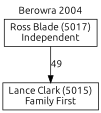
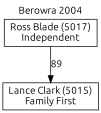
  digraph {
    label="Berowra 2004"
    labelloc=t
    mclimit=10
    fontname=Ubuntu
    node [shape=box fontname=Ubuntu]
    n1 [label="Lance Clark (5015)\nFamily First"]
    n2 [label="Ross Blade (5017)\nIndependent"]
-   n2 -> n1 [label=49 fontname=Ubuntu]
+   n2 -> n1 [label=89 fontname=Ubuntu]
  }
